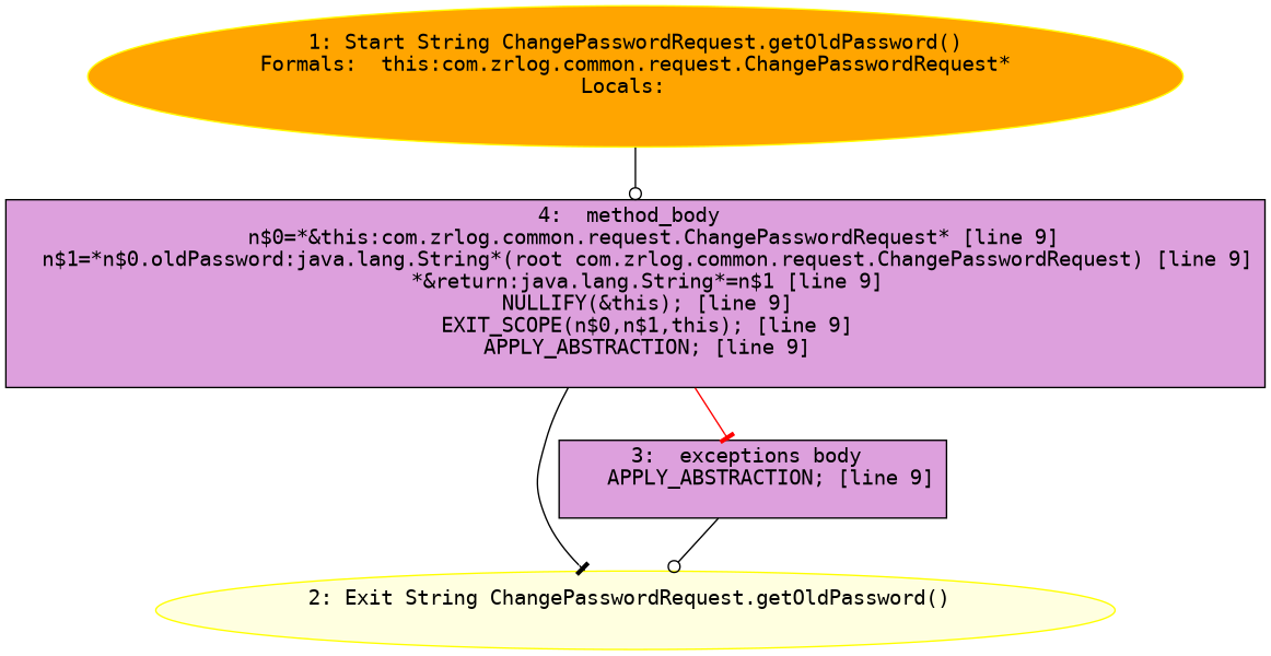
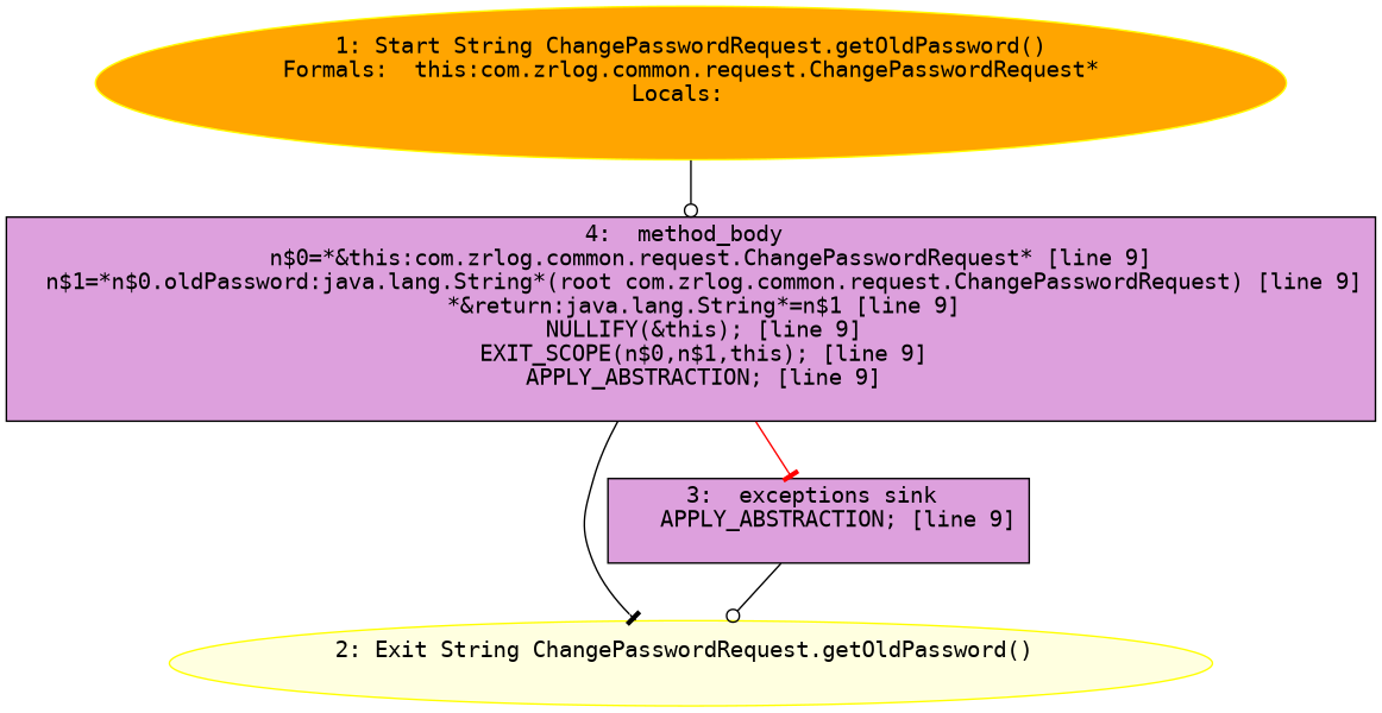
  digraph {
    fontname="DejaVu Sans Mono"
    node [style=filled fillcolor=plum fontname="DejaVu Sans Mono"]
    edge [arrowhead=odot fontname="DejaVu Sans Mono"]
    n1 [color=yellow label="1: Start String ChangePasswordRequest.getOldPassword()\nFormals:  this:com.zrlog.common.request.ChangePasswordRequest*\nLocals:  \n  " fillcolor=orange]
    n2 [label="4:  method_body \n   n$0=*&this:com.zrlog.common.request.ChangePasswordRequest* [line 9]\n  n$1=*n$0.oldPassword:java.lang.String*(root com.zrlog.common.request.ChangePasswordRequest) [line 9]\n  *&return:java.lang.String*=n$1 [line 9]\n  NULLIFY(&this); [line 9]\n  EXIT_SCOPE(n$0,n$1,this); [line 9]\n  APPLY_ABSTRACTION; [line 9]\n " shape=box]
    n3 [color=yellow label="2: Exit String ChangePasswordRequest.getOldPassword() \n  " fillcolor=lightyellow]
-   n4 [label="3:  exceptions body \n   APPLY_ABSTRACTION; [line 9]\n " shape=box]
+   n4 [label="3:  exceptions sink \n   APPLY_ABSTRACTION; [line 9]\n " shape=box]
    n1 -> n2
    n2 -> n3 [arrowhead=tee]
    n2 -> n4 [color=red arrowhead=tee]
    n4 -> n3
  }
